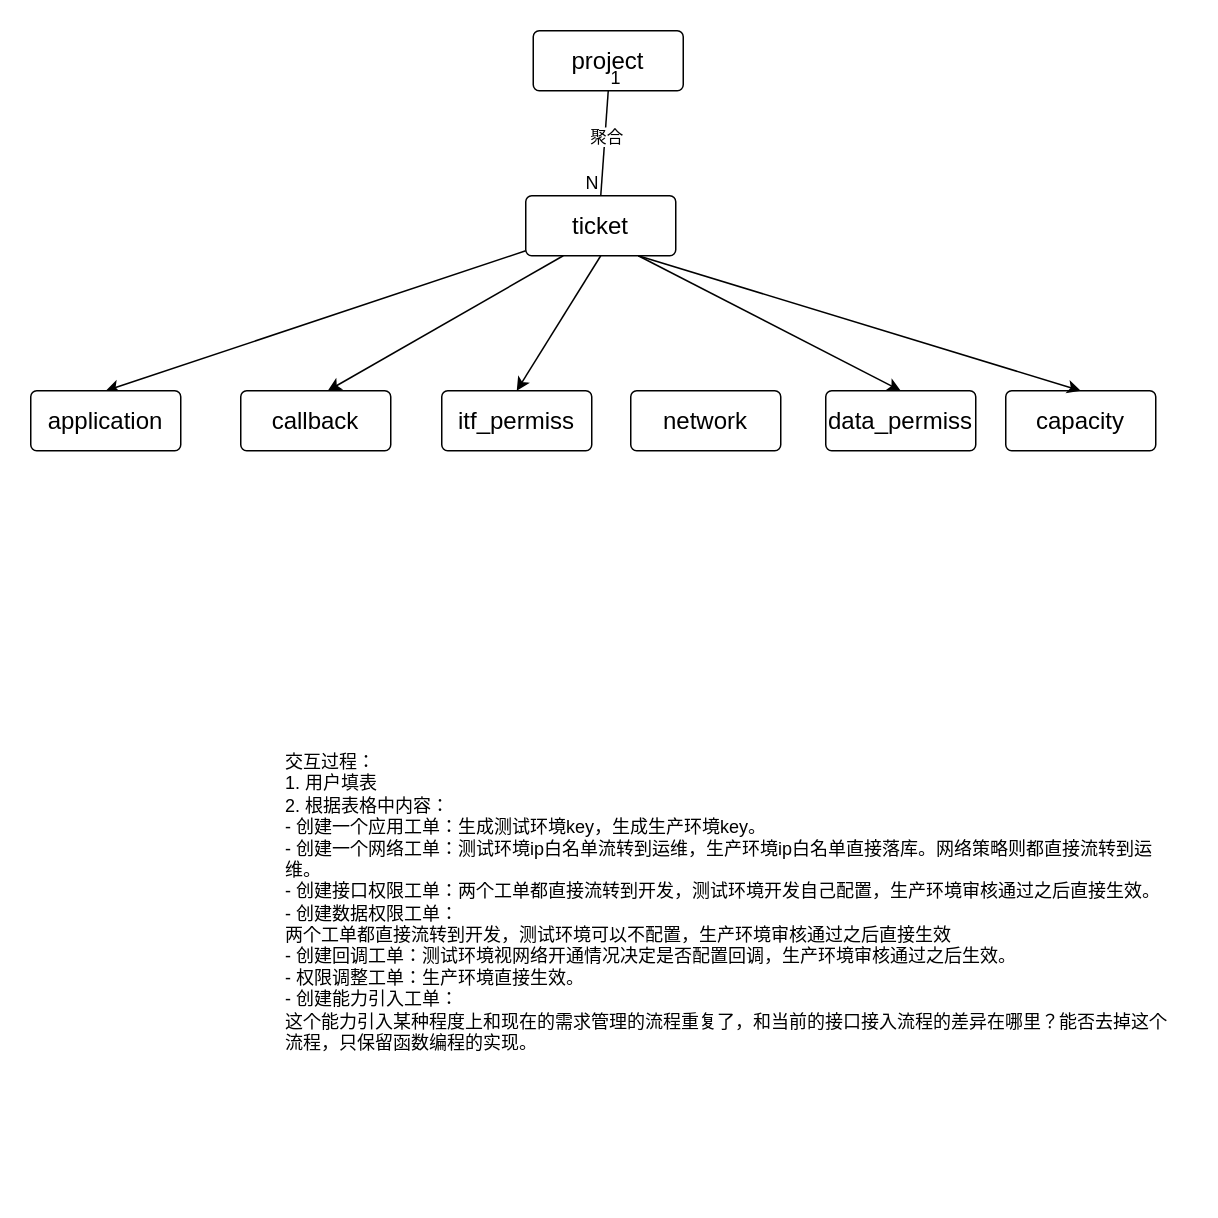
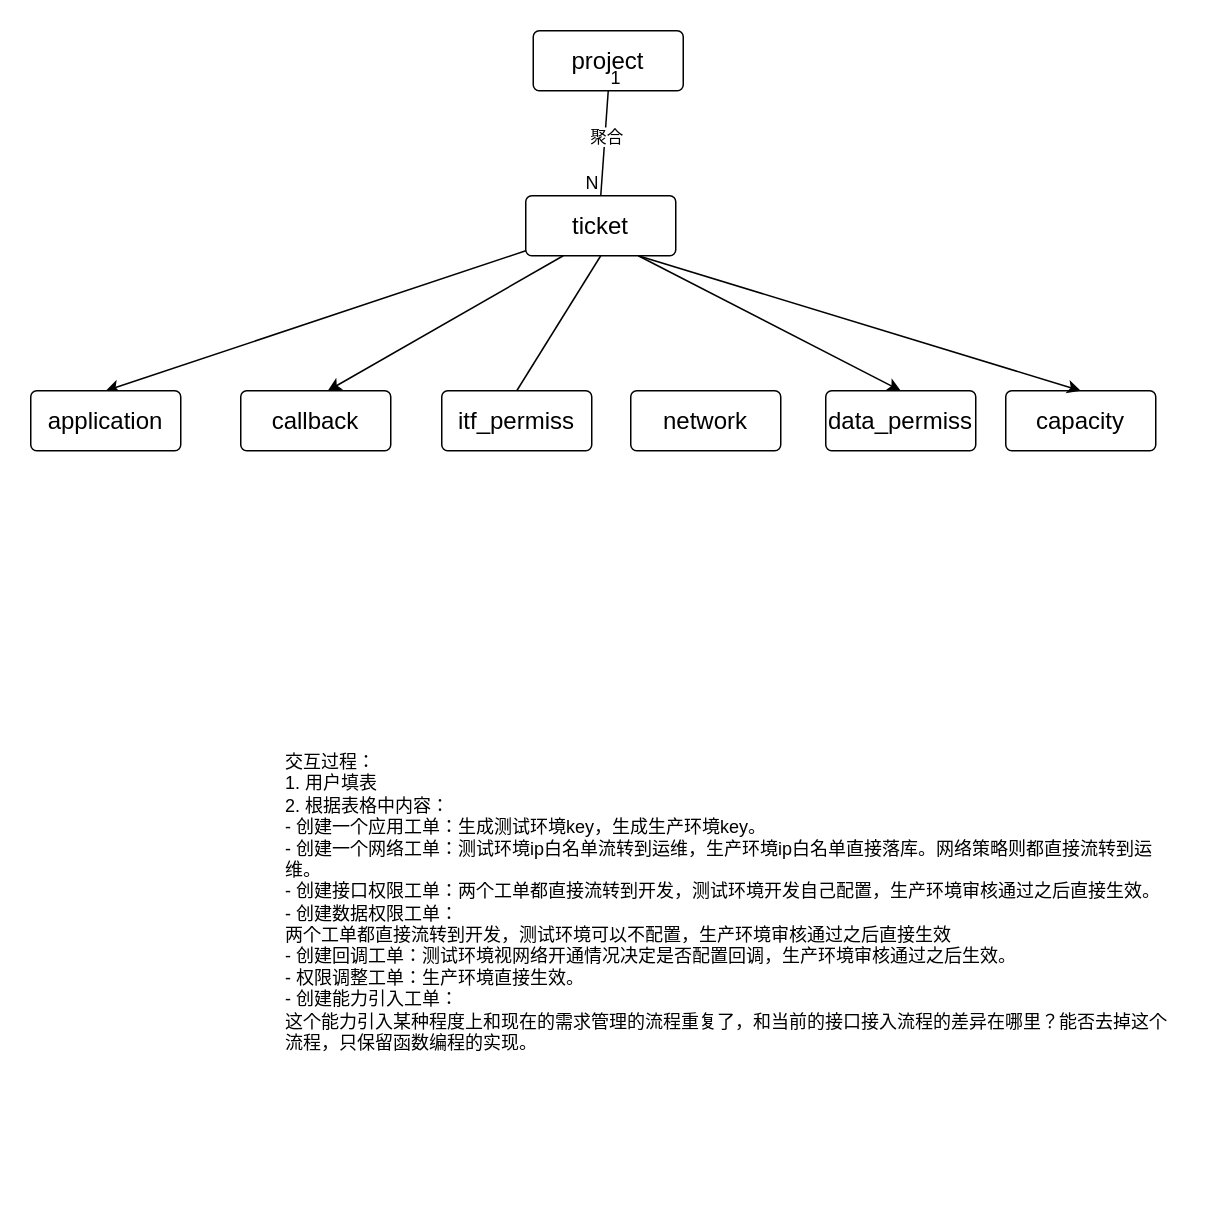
  <mxCell id="0" />
  <mxCell id="1" parent="0" />
  <mxCell id="2" value="&lt;h1&gt;&lt;br&gt;&lt;/h1&gt;&lt;div&gt;交互过程：&lt;/div&gt;&lt;div&gt;1. 用户填表&lt;/div&gt;&lt;div&gt;2. 根据表格中内容：&lt;/div&gt;&lt;div&gt;- 创建一个应用工单：生成测试环境key，生成生产环境key。&lt;/div&gt;&lt;div&gt;- 创建一个网络工单：测试环境ip白名单流转到运维，生产环境ip白名单直接落库。网络策略则都直接流转到运维。&lt;/div&gt;&lt;div&gt;- 创建接口权限工单：两个工单都直接流转到开发，测试环境开发自己配置，生产环境审核通过之后直接生效。&lt;/div&gt;&lt;div&gt;- 创建数据权限工单：&lt;/div&gt;两个工单都直接流转到开发，测试环境可以不配置，生产环境审核通过之后直接生效&lt;div&gt;&lt;span style=&quot;background-color: initial;&quot;&gt;- 创建回调工单：测试环境视网络开通情况决定是否配置回调，生产环境审核通过之后生效。&lt;/span&gt;&lt;/div&gt;&lt;div&gt;- 权限调整工单：生产环境直接生效。&lt;/div&gt;&lt;div&gt;&lt;/div&gt;- 创建能力引入工单：&lt;br&gt;这个能力引入某种程度上和现在的需求管理的流程重复了，和当前的接口接入流程的差异在哪里？能否去掉这个流程，只保留函数编程的实现。&lt;br&gt;&lt;br&gt;&amp;nbsp; &amp;nbsp; &amp;nbsp; &amp;nbsp;&lt;br&gt;&lt;br&gt;&lt;br&gt;&lt;br&gt;&lt;br&gt;&lt;br&gt;&lt;br&gt;&lt;br&gt;&lt;br&gt;&lt;br&gt;&lt;br&gt;&lt;br&gt;&lt;br&gt;&lt;br&gt;&lt;br&gt;&lt;br&gt;&lt;br&gt;&lt;br&gt;" style="text;html=1;strokeColor=none;fillColor=none;spacing=5;spacingTop=-20;whiteSpace=wrap;overflow=hidden;rounded=0;" parent="1" vertex="1"><mxGeometry x="185" y="450" width="605" height="340" as="geometry" /></mxCell>
  <mxCell id="3" value="project" style="rounded=1;arcSize=10;whiteSpace=wrap;html=1;align=center;fontSize=16;" parent="1" vertex="1"><mxGeometry x="355" y="20" width="100" height="40" as="geometry" /></mxCell>
  <mxCell id="4" style="rounded=0;orthogonalLoop=1;jettySize=auto;html=1;entryX=0.5;entryY=0;entryDx=0;entryDy=0;" parent="1" source="5" target="10" edge="1"><mxGeometry relative="1" as="geometry" /></mxCell>
  <mxCell id="5" value="ticket" style="rounded=1;arcSize=10;whiteSpace=wrap;html=1;align=center;fontSize=16;" parent="1" vertex="1"><mxGeometry x="350" y="130" width="100" height="40" as="geometry" /></mxCell>
  <mxCell id="6" value="" style="endArrow=none;html=1;rounded=0;exitX=0.5;exitY=1;exitDx=0;exitDy=0;entryX=0.5;entryY=0;entryDx=0;entryDy=0;" parent="1" source="3" target="5" edge="1"><mxGeometry relative="1" as="geometry"><mxPoint x="480" y="90" as="sourcePoint" /><mxPoint x="640" y="90" as="targetPoint" /></mxGeometry></mxCell>
  <mxCell id="7" value="1" style="resizable=0;html=1;whiteSpace=wrap;align=left;verticalAlign=bottom;" parent="6" connectable="0" vertex="1"><mxGeometry x="-1" relative="1" as="geometry" /></mxCell>
  <mxCell id="8" value="N" style="resizable=0;html=1;whiteSpace=wrap;align=right;verticalAlign=bottom;" parent="6" connectable="0" vertex="1"><mxGeometry x="1" relative="1" as="geometry" /></mxCell>
  <mxCell id="9" value="聚合" style="edgeLabel;html=1;align=center;verticalAlign=middle;resizable=0;points=[];" parent="6" vertex="1" connectable="0"><mxGeometry x="-0.127" y="1" relative="1" as="geometry"><mxPoint as="offset" /></mxGeometry></mxCell>
  <mxCell id="10" value="application" style="rounded=1;arcSize=10;whiteSpace=wrap;html=1;align=center;fontSize=16;" parent="1" vertex="1"><mxGeometry x="20" y="260" width="100" height="40" as="geometry" /></mxCell>
  <mxCell id="11" value="callback" style="rounded=1;arcSize=10;whiteSpace=wrap;html=1;align=center;fontSize=16;" parent="1" vertex="1"><mxGeometry x="160" y="260" width="100" height="40" as="geometry" /></mxCell>
  <mxCell id="12" value="itf_permiss" style="rounded=1;arcSize=10;whiteSpace=wrap;html=1;align=center;fontSize=16;" parent="1" vertex="1"><mxGeometry x="294" y="260" width="100" height="40" as="geometry" /></mxCell>
  <mxCell id="13" value="network" style="rounded=1;arcSize=10;whiteSpace=wrap;html=1;align=center;fontSize=16;" parent="1" vertex="1"><mxGeometry x="420" y="260" width="100" height="40" as="geometry" /></mxCell>
  <mxCell id="14" value="data_permiss" style="rounded=1;arcSize=10;whiteSpace=wrap;html=1;align=center;fontSize=16;" parent="1" vertex="1"><mxGeometry x="550" y="260" width="100" height="40" as="geometry" /></mxCell>
  <mxCell id="15" value="capacity" style="rounded=1;arcSize=10;whiteSpace=wrap;html=1;align=center;fontSize=16;" parent="1" vertex="1"><mxGeometry x="670" y="260" width="100" height="40" as="geometry" /></mxCell>
  <mxCell id="16" style="rounded=0;orthogonalLoop=1;jettySize=auto;html=1;entryX=0.58;entryY=0;entryDx=0;entryDy=0;exitX=0.25;exitY=1;exitDx=0;exitDy=0;entryPerimeter=0;" parent="1" source="5" target="11" edge="1"><mxGeometry relative="1" as="geometry"><mxPoint x="360" y="177" as="sourcePoint" /><mxPoint x="80" y="270" as="targetPoint" /></mxGeometry></mxCell>
- <mxCell id="17" style="rounded=0;orthogonalLoop=1;jettySize=auto;html=1;exitX=0.5;exitY=1;exitDx=0;exitDy=0;entryX=0.5;entryY=0;entryDx=0;entryDy=0;" parent="1" source="5" target="12" edge="1"><mxGeometry relative="1" as="geometry"><mxPoint x="385" y="180" as="sourcePoint" /><mxPoint x="350" y="250" as="targetPoint" /></mxGeometry></mxCell>
+ <mxCell id="17" style="rounded=0;orthogonalLoop=1;jettySize=auto;html=1;exitX=0.5;exitY=1;exitDx=0;exitDy=0;entryX=0.5;entryY=0;entryDx=0;entryDy=0;endArrow=none;" parent="1" source="5" target="12" edge="1"><mxGeometry relative="1" as="geometry"><mxPoint x="385" y="180" as="sourcePoint" /><mxPoint x="350" y="250" as="targetPoint" /></mxGeometry></mxCell>
  <mxCell id="18" style="rounded=0;orthogonalLoop=1;jettySize=auto;html=1;exitX=0.75;exitY=1;exitDx=0;exitDy=0;entryX=0.5;entryY=0;entryDx=0;entryDy=0;" parent="1" source="5" target="14" edge="1"><mxGeometry relative="1" as="geometry"><mxPoint x="410" y="180" as="sourcePoint" /><mxPoint x="473" y="269" as="targetPoint" /></mxGeometry></mxCell>
  <mxCell id="19" style="rounded=0;orthogonalLoop=1;jettySize=auto;html=1;exitX=0.75;exitY=1;exitDx=0;exitDy=0;entryX=0.5;entryY=0;entryDx=0;entryDy=0;" parent="1" source="5" target="15" edge="1"><mxGeometry relative="1" as="geometry"><mxPoint x="435" y="180" as="sourcePoint" /><mxPoint x="610" y="270" as="targetPoint" /></mxGeometry></mxCell>
